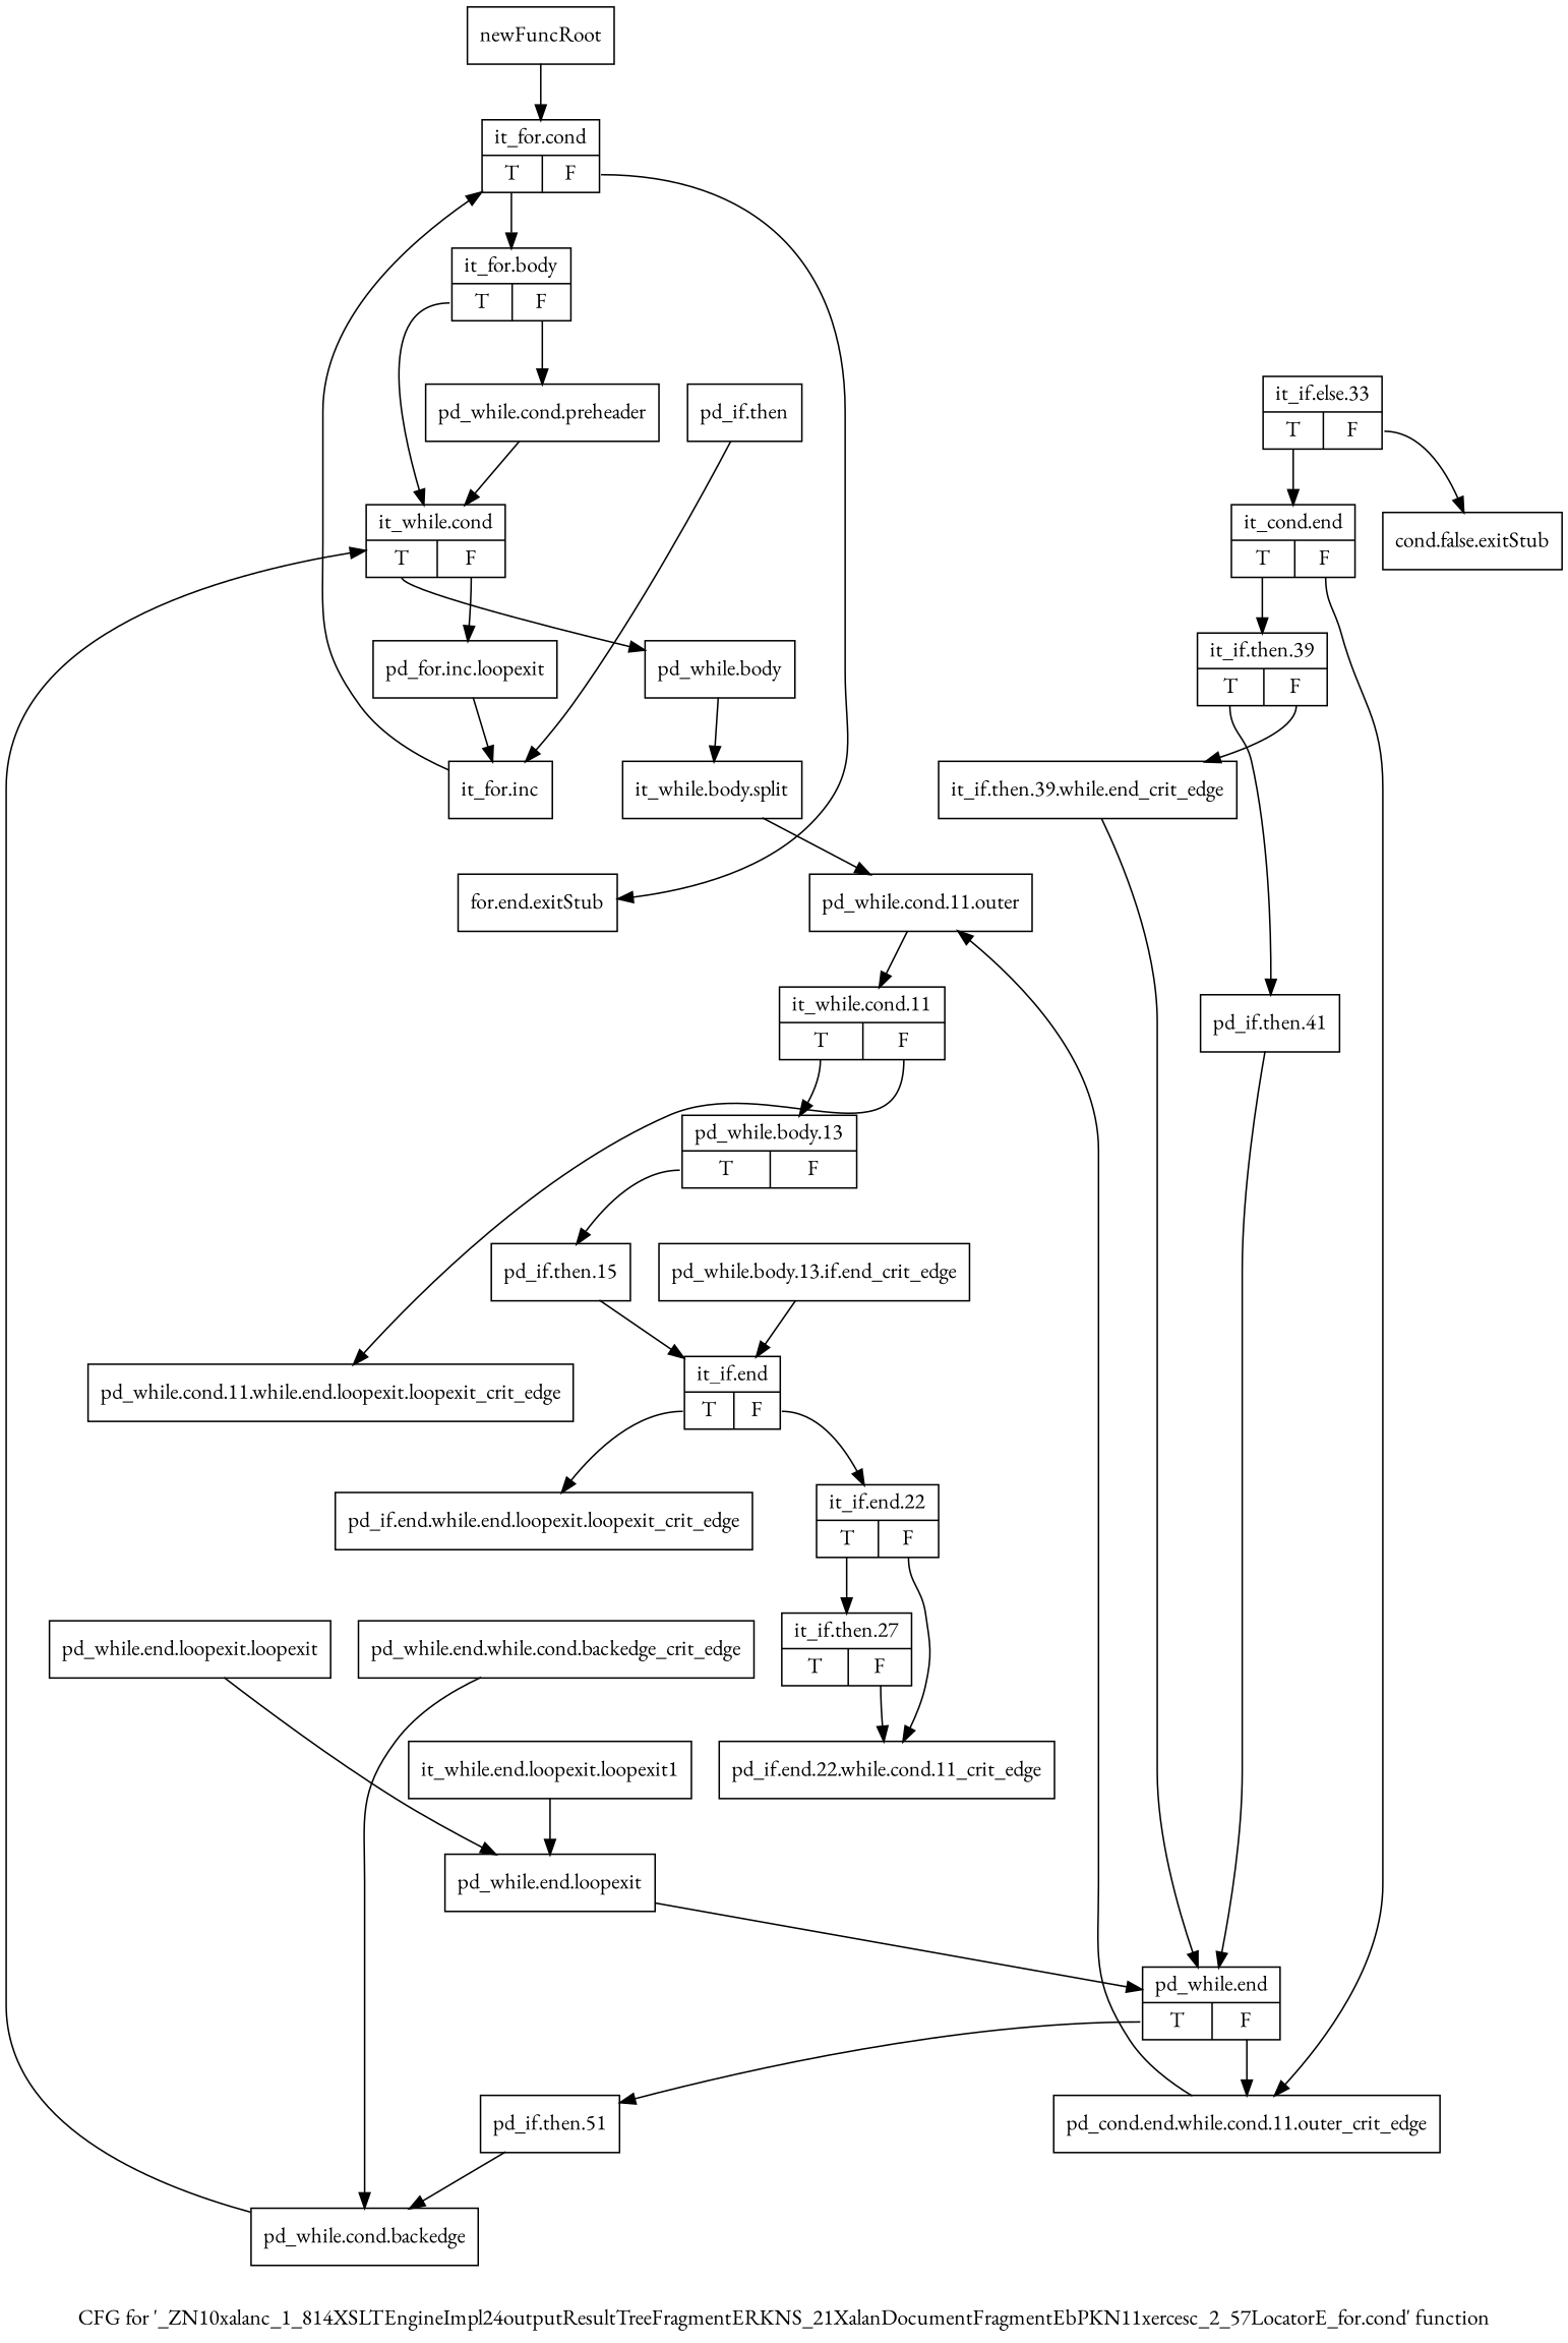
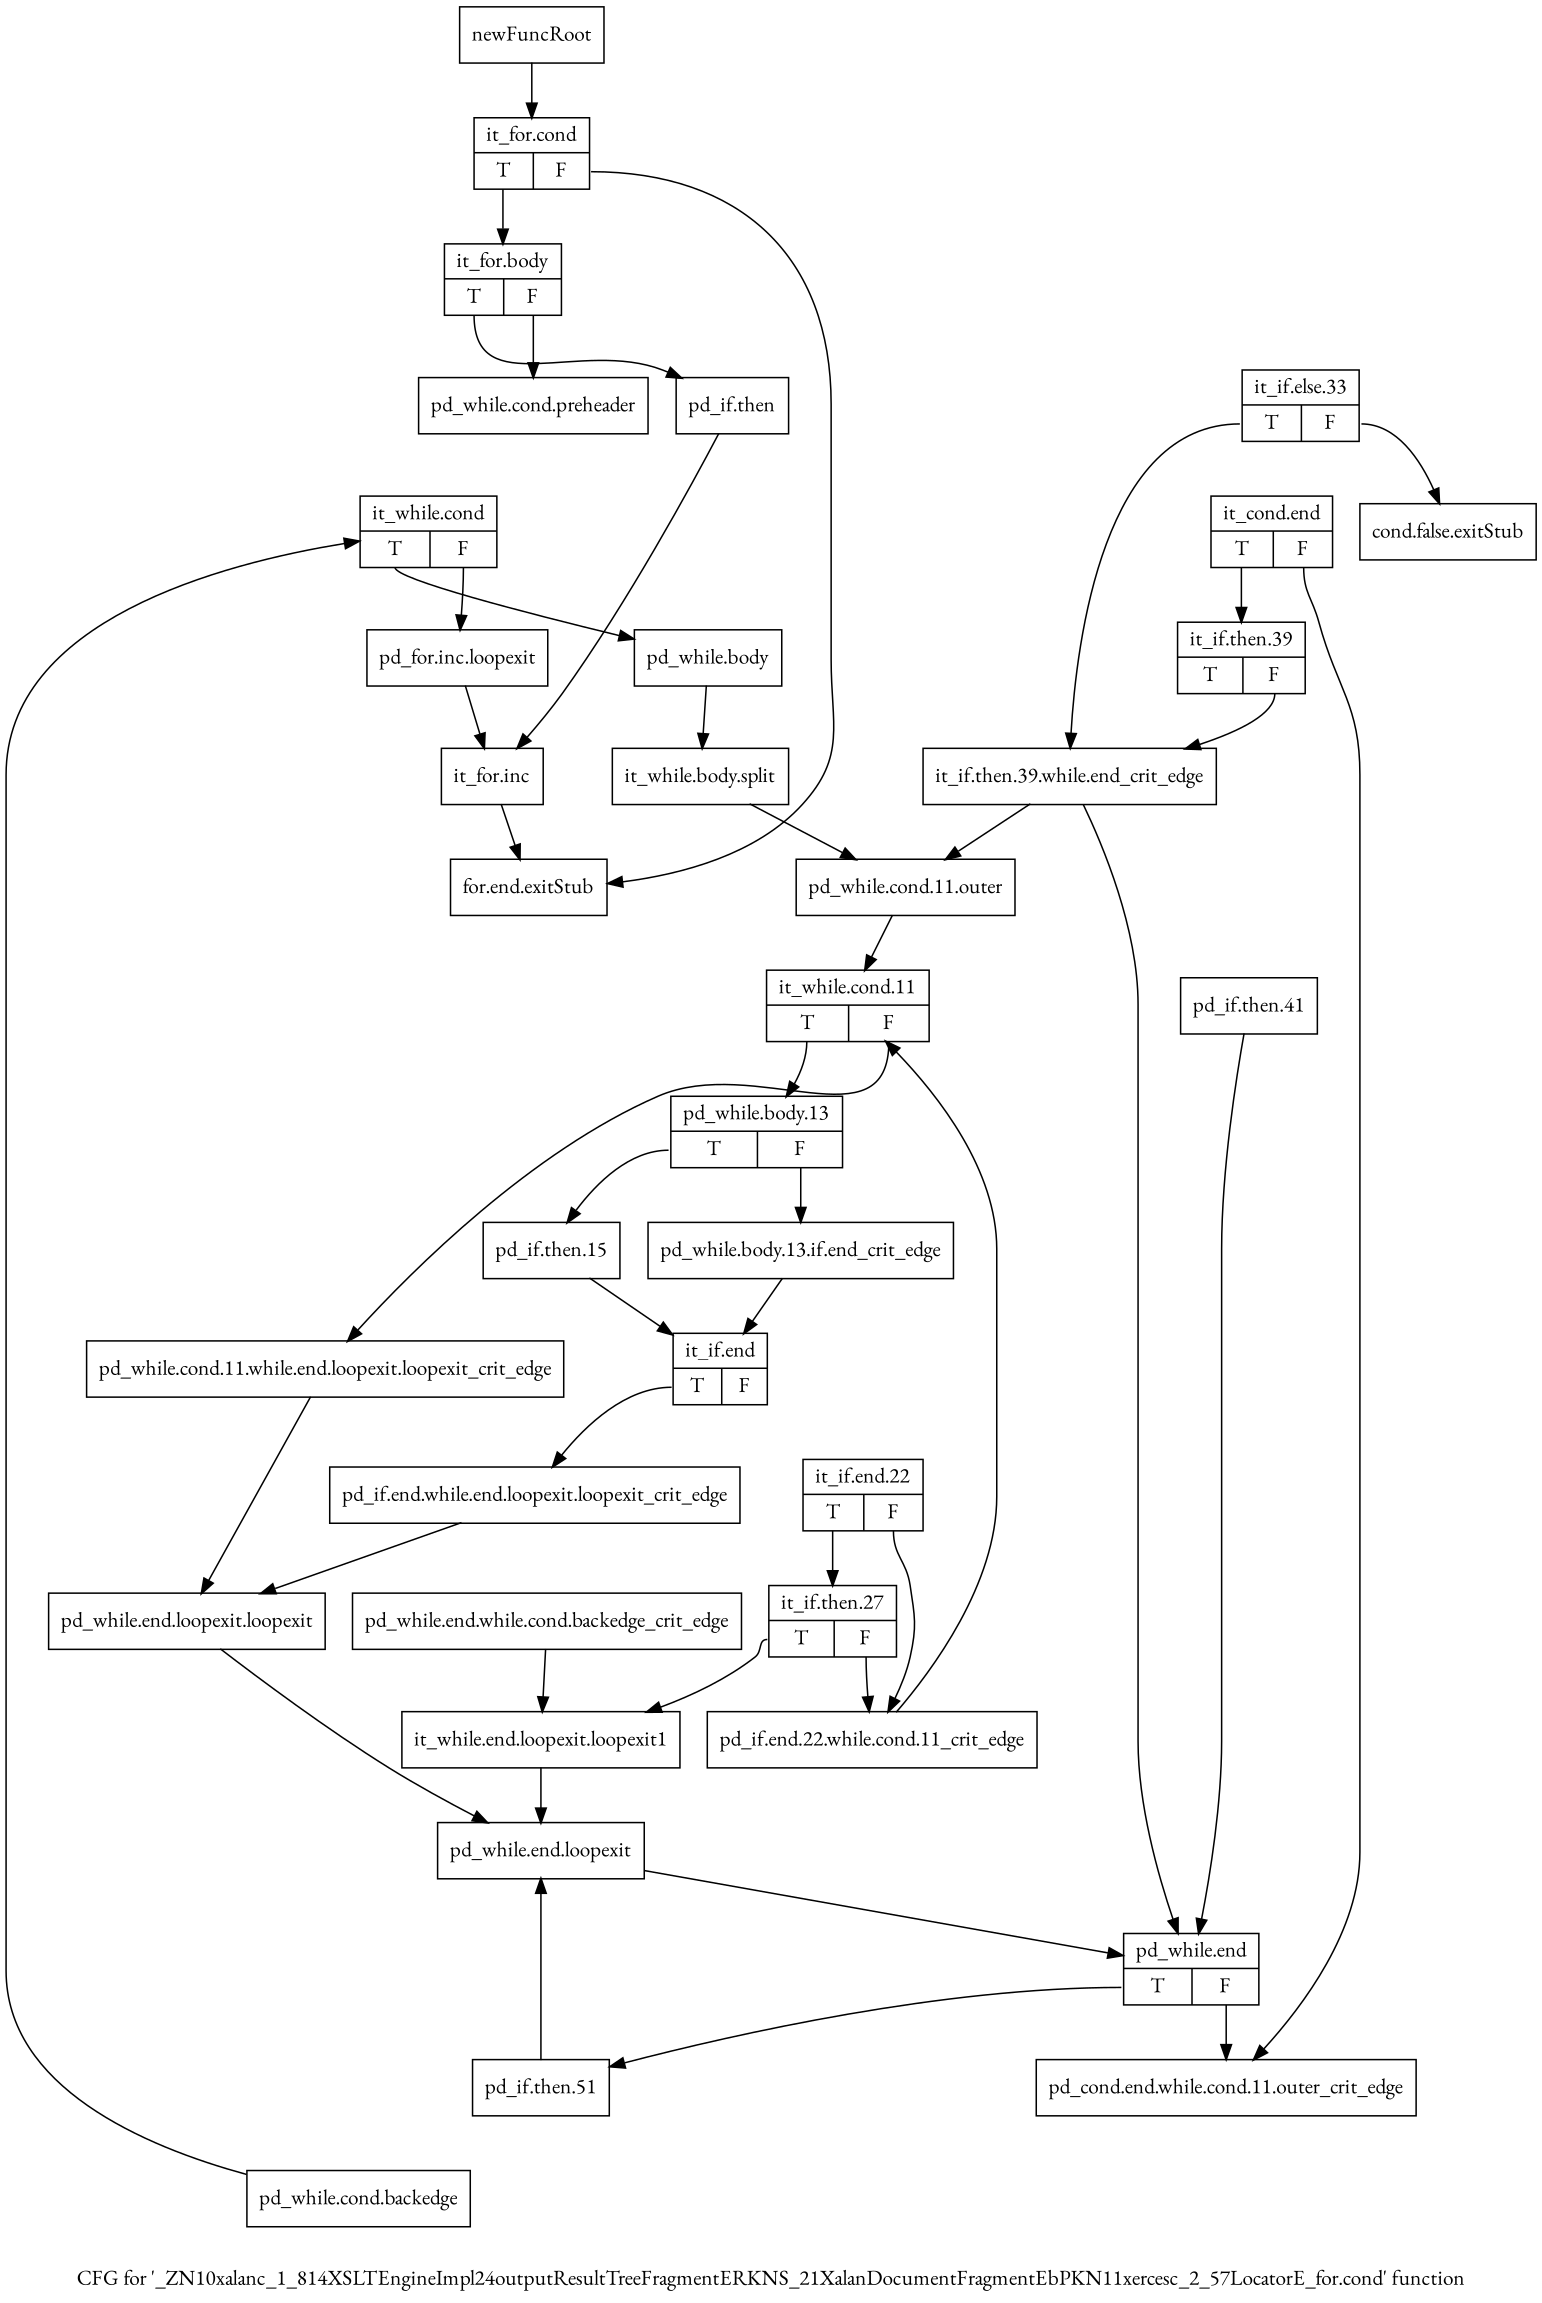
  digraph {
    fontname="EB Garamond"
    label="CFG for '_ZN10xalanc_1_814XSLTEngineImpl24outputResultTreeFragmentERKNS_21XalanDocumentFragmentEbPKN11xercesc_2_57LocatorE_for.cond' function"
    node [fontname="EB Garamond" shape=record]
    edge [fontname="EB Garamond"]
    n1 [label="{newFuncRoot}"]
    n2 [label="{it_for.cond|{<s0>T|<s1>F}}"]
    n3 [label="{for.end.exitStub}"]
    n4 [label="{it_for.body|{<s0>T|<s1>F}}"]
    n5 [label="{pd_if.then}"]
    n6 [label="{pd_while.cond.preheader}"]
    n7 [label="{cond.false.exitStub}"]
    n8 [label="{it_for.inc}"]
    n9 [label="{it_while.cond|{<s0>T|<s1>F}}"]
    n10 [label="{pd_while.body}"]
    n11 [label="{pd_for.inc.loopexit}"]
    n12 [label="{it_while.body.split}"]
    n13 [label="{pd_while.cond.11.outer}"]
    n14 [label="{it_while.cond.11|{<s0>T|<s1>F}}"]
    n15 [label="{pd_while.body.13|{<s0>T|<s1>F}}"]
    n16 [label="{pd_while.cond.11.while.end.loopexit.loopexit_crit_edge}"]
    n17 [label="{pd_if.then.15}"]
    n18 [label="{pd_while.body.13.if.end_crit_edge}"]
    n19 [label="{pd_while.end.loopexit.loopexit}"]
    n20 [label="{it_if.end|{<s0>T|<s1>F}}"]
    n21 [label="{pd_while.end.loopexit}"]
    n22 [label="{pd_while.end|{<s0>T|<s1>F}}"]
    n23 [label="{pd_if.end.while.end.loopexit.loopexit_crit_edge}"]
    n24 [label="{it_if.end.22|{<s0>T|<s1>F}}"]
    n25 [label="{it_if.then.27|{<s0>T|<s1>F}}"]
    n26 [label="{pd_if.end.22.while.cond.11_crit_edge}"]
    n27 [label="{it_while.end.loopexit.loopexit1}"]
    n28 [label="{it_if.else.33|{<s0>T|<s1>F}}"]
    n29 [label="{it_cond.end|{<s0>T|<s1>F}}"]
    n30 [label="{it_if.then.39|{<s0>T|<s1>F}}"]
    n31 [label="{pd_cond.end.while.cond.11.outer_crit_edge}"]
    n32 [label="{pd_if.then.41}"]
    n33 [label="{it_if.then.39.while.end_crit_edge}"]
    n34 [label="{pd_if.then.51}"]
    n35 [label="{pd_while.cond.backedge}"]
    n36 [label="{pd_while.end.while.cond.backedge_crit_edge}"]
    n1 -> n2
    n2 -> n3 [tailport=s1]
    n2 -> n4 [tailport=s0]
-   n4 -> n9 [tailport=s0]
+   n4 -> n5 [tailport=s0]
    n4 -> n6 [tailport=s1]
    n5 -> n8
-   n6 -> n9
-   n8 -> n2
+   n8 -> n3
    n9 -> n10 [tailport=s0]
    n9 -> n11 [tailport=s1]
    n10 -> n12
    n11 -> n8
    n12 -> n13
    n13 -> n14
    n14 -> n15 [tailport=s0]
    n14 -> n16 [tailport=s1]
    n15 -> n17 [tailport=s0]
+   n15 -> n18 [tailport=s1]
+   n16 -> n19
    n17 -> n20
    n18 -> n20
    n19 -> n21
    n20 -> n23 [tailport=s0]
-   n20 -> n24 [tailport=s1]
    n21 -> n22
    n22 -> n31 [tailport=s1]
    n22 -> n34 [tailport=s0]
+   n23 -> n19
    n24 -> n25 [tailport=s0]
    n24 -> n26 [tailport=s1]
    n25 -> n26 [tailport=s1]
+   n25 -> n27 [tailport=s0]
+   n26 -> n14
    n27 -> n21
    n28 -> n7 [tailport=s1]
-   n28 -> n29 [tailport=s0]
+   n28 -> n33 [tailport=s0]
    n29 -> n30 [tailport=s0]
    n29 -> n31 [tailport=s1]
-   n30 -> n32 [tailport=s0]
    n30 -> n33 [tailport=s1]
-   n31 -> n13
+   n33 -> n13
    n32 -> n22
    n33 -> n22
-   n34 -> n35
+   n34 -> n21
    n35 -> n9
-   n36 -> n35
+   n36 -> n27
  }
